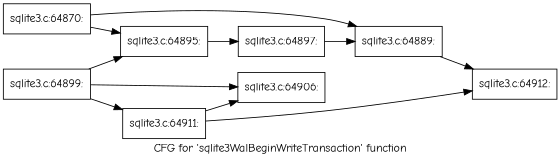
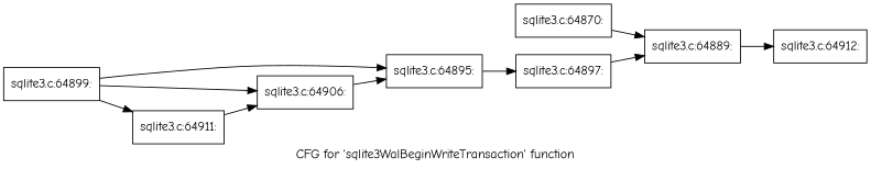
  digraph {
    fontname="Comic Neue"
    label="CFG for 'sqlite3WalBeginWriteTransaction' function"
    rankdir=LR
    node [fontname="Comic Neue" shape=record]
    edge [fontname="Comic Neue"]
    n1 [label="{sqlite3.c:64870:}"]
    n2 [label="{sqlite3.c:64889:}"]
    n3 [label="{sqlite3.c:64895:}"]
    n4 [label="{sqlite3.c:64912:}"]
    n5 [label="{sqlite3.c:64897:}"]
    n6 [label="{sqlite3.c:64899:}"]
    n7 [label="{sqlite3.c:64906:}"]
    n8 [label="{sqlite3.c:64911:}"]
    n1 -> n2
-   n1 -> n3
+   n7 -> n3
    n2 -> n4
    n3 -> n5
    n5 -> n2
    n6 -> n3
    n6 -> n7
    n6 -> n8
-   n8 -> n4
    n8 -> n7
  }
